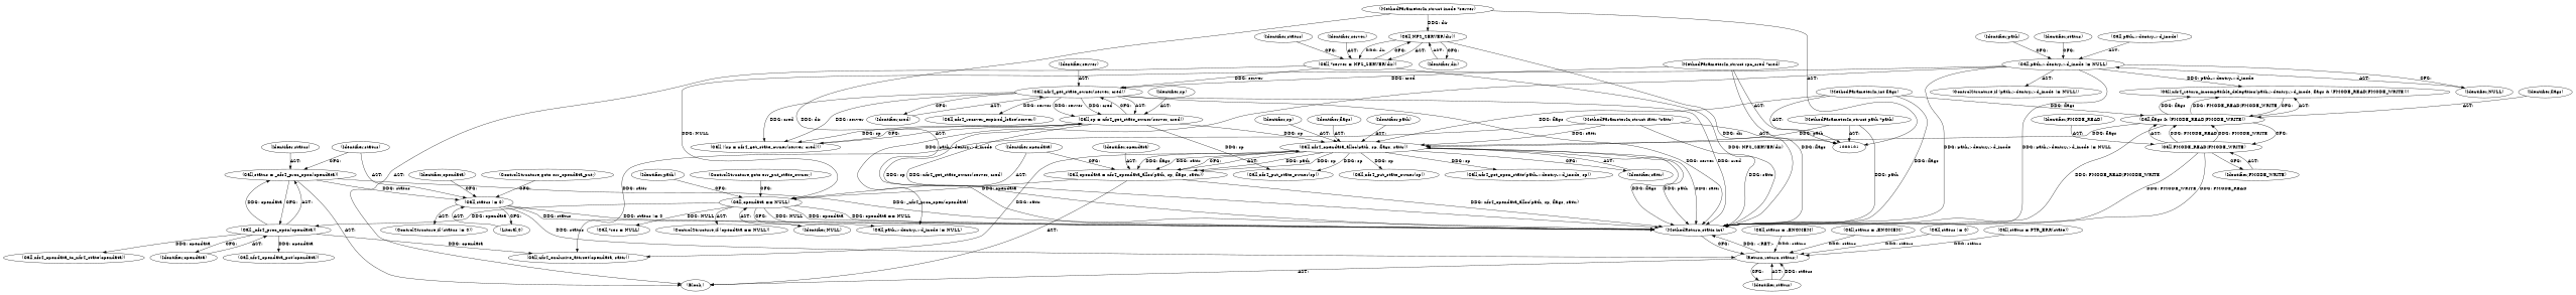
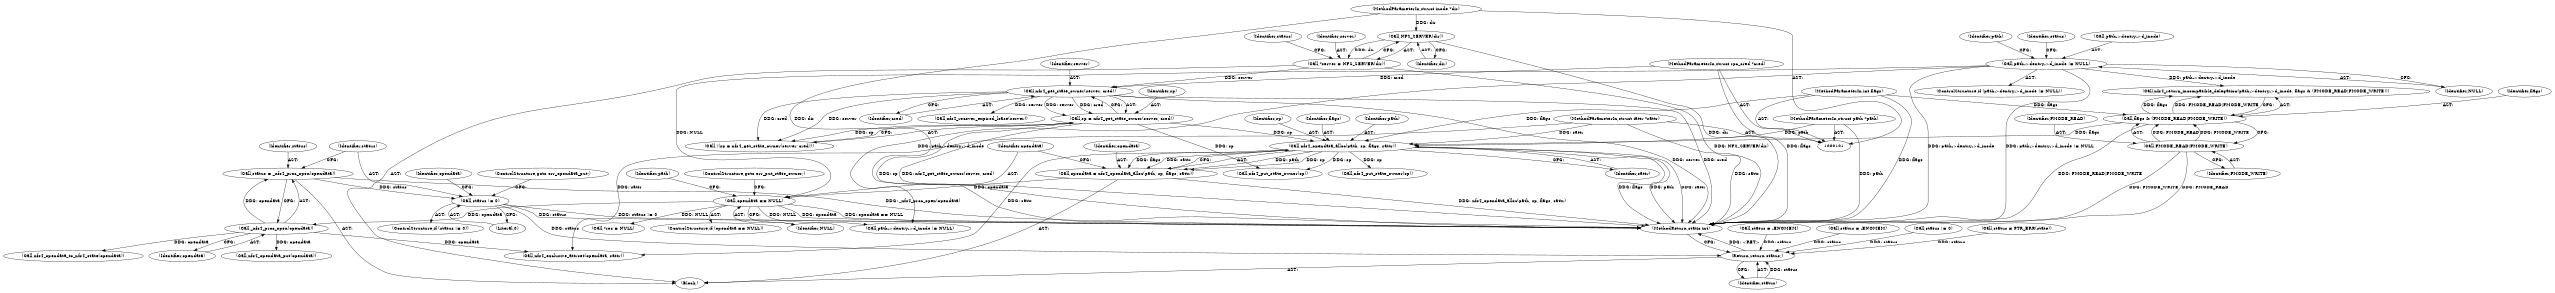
  digraph {
    n1 [label="(Call,status = _nfs4_proc_open(opendata))"]
    n2 [label="(Call,_nfs4_proc_open(opendata))"]
    n3 [label="(Call,status != 0)"]
    n4 [label="(Block,)"]
    n5 [label="(MethodReturn,static int)"]
    n6 [label="(Call,nfs4_exclusive_attrset(opendata, sattr))"]
    n7 [label="(Call,nfs4_opendata_put(opendata))"]
    n8 [label="(Call,nfs4_opendata_to_nfs4_state(opendata))"]
    n9 [label="(Identifier,opendata)"]
    n10 [label="(Return,return status;)"]
    n11 [label="(ControlStructure,if (status != 0))"]
    n12 [label="(Literal,0)"]
    n13 [label="(Call,opendata == NULL)"]
    n14 [label="(ControlStructure,if (opendata == NULL))"]
    n15 [label="(Call,path->dentry->d_inode != NULL)"]
    n16 [label="(Identifier,NULL)"]
    n17 [label="(Call,*res = NULL)"]
    n18 [label="(Call,opendata = nfs4_opendata_alloc(path, sp, flags, sattr))"]
    n19 [label="(Call,nfs4_opendata_alloc(path, sp, flags, sattr))"]
    n20 [label="(Call,nfs4_put_state_owner(sp))"]
-   n21 [label="(Call,nfs4_get_open_state(path->dentry->d_inode, sp))"]
    n22 [label="(Identifier,sattr)"]
    n23 [label="(Call,nfs4_put_state_owner(sp))"]
    n24 [label="(MethodParameterIn,struct path *path)"]
    1000101
    n26 [label="(Call,sp = nfs4_get_state_owner(server, cred))"]
    n27 [label="(Call,nfs4_get_state_owner(server, cred))"]
    n28 [label="(Call,!(sp = nfs4_get_state_owner(server, cred)))"]
    n29 [label="(Call,nfs4_recover_expired_lease(server))"]
    n30 [label="(Identifier,cred)"]
    n31 [label="(Call,*server = NFS_SERVER(dir))"]
    n32 [label="(Call,NFS_SERVER(dir))"]
    n33 [label="(Identifier,dir)"]
-   n34 [label="(MethodParameterIn,struct inode *server)"]
+   n34 [label="(MethodParameterIn,struct inode *dir)"]
    n35 [label="(MethodParameterIn,struct rpc_cred *cred)"]
    n36 [label="(Call,flags & (FMODE_READ|FMODE_WRITE))"]
    n37 [label="(Call,FMODE_READ|FMODE_WRITE)"]
    n38 [label="(Call,nfs4_return_incompatible_delegation(path->dentry->d_inode, flags & (FMODE_READ|FMODE_WRITE)))"]
    n39 [label="(Identifier,FMODE_WRITE)"]
    n40 [label="(MethodParameterIn,int flags)"]
    n41 [label="(MethodParameterIn,struct iattr *sattr)"]
    n42 [label="(Call,path->dentry->d_inode != NULL)"]
    n43 [label="(ControlStructure,if (path->dentry->d_inode != NULL))"]
    n44 [label="(Identifier,NULL)"]
    n45 [label="(Identifier,status)"]
    n46 [label="(Identifier,flags)"]
    n47 [label="(Identifier,sp)"]
    n48 [label="(Identifier,server)"]
    n49 [label="(Identifier,path)"]
    n50 [label="(Identifier,FMODE_READ)"]
    n51 [label="(Identifier,status)"]
    n52 [label="(Identifier,opendata)"]
    n53 [label="(ControlStructure,goto err_put_state_owner;)"]
    n54 [label="(Identifier,opendata)"]
    n55 [label="(Identifier,server)"]
    n56 [label="(Identifier,status)"]
    n57 [label="(Identifier,status)"]
    n58 [label="(Identifier,status)"]
    n59 [label="(Call,status = -ENOMEM)"]
    n60 [label="(Call,status = -ENOMEM)"]
    n61 [label="(Identifier,path)"]
    n62 [label="(Identifier,sp)"]
    n63 [label="(Call,status != 0)"]
    n64 [label="(Identifier,flags)"]
    n65 [label="(Call,path->dentry->d_inode)"]
    n66 [label="(Call,status = PTR_ERR(state))"]
    n67 [label="(Identifier,opendata)"]
    n68 [label="(ControlStructure,goto err_opendata_put;)"]
    n69 [label="(Identifier,path)"]
    n1 -> n2 [label="CFG: "]
    n1 -> n3 [label="DDG: status"]
    n1 -> n4 [label="AST: "]
    n1 -> n5 [label="DDG: _nfs4_proc_open(opendata)"]
    n2 -> n1 [label="AST: "]
    n2 -> n1 [label="DDG: opendata"]
    n2 -> n6 [label="DDG: opendata"]
    n2 -> n7 [label="DDG: opendata"]
    n2 -> n8 [label="DDG: opendata"]
    n2 -> n9 [label="CFG: "]
    n3 -> n5 [label="DDG: status"]
    n3 -> n5 [label="DDG: status != 0"]
    n3 -> n10 [label="DDG: status"]
    n3 -> n11 [label="AST: "]
    n3 -> n12 [label="CFG: "]
    n5 -> n10 [label="CFG: "]
    n9 -> n2 [label="AST: "]
    n10 -> n4 [label="AST: "]
    n10 -> n5 [label="DDG: <RET>"]
    n10 -> n45 [label="CFG: "]
    n12 -> n3 [label="AST: "]
    n13 -> n2 [label="DDG: opendata"]
    n13 -> n5 [label="DDG: opendata == NULL"]
    n13 -> n5 [label="DDG: opendata"]
    n13 -> n14 [label="AST: "]
    n13 -> n15 [label="DDG: NULL"]
    n13 -> n16 [label="CFG: "]
    n13 -> n17 [label="DDG: NULL"]
    n16 -> n13 [label="AST: "]
    n18 -> n4 [label="AST: "]
    n18 -> n5 [label="DDG: nfs4_opendata_alloc(path, sp, flags, sattr)"]
    n18 -> n13 [label="DDG: opendata"]
    n18 -> n19 [label="CFG: "]
    n19 -> n5 [label="DDG: flags"]
    n19 -> n5 [label="DDG: path"]
    n19 -> n5 [label="DDG: sattr"]
    n19 -> n6 [label="DDG: sattr"]
    n19 -> n18 [label="AST: "]
    n19 -> n18 [label="DDG: path"]
    n19 -> n18 [label="DDG: sp"]
    n19 -> n18 [label="DDG: flags"]
    n19 -> n18 [label="DDG: sattr"]
    n19 -> n20 [label="DDG: sp"]
-   n19 -> n21 [label="DDG: sp"]
    n19 -> n22 [label="CFG: "]
    n19 -> n23 [label="DDG: sp"]
    n22 -> n19 [label="AST: "]
    n24 -> n5 [label="DDG: path"]
    n24 -> n19 [label="DDG: path"]
    n24 -> 1000101 [label="AST: "]
    n26 -> n5 [label="DDG: nfs4_get_state_owner(server, cred)"]
    n26 -> n5 [label="DDG: sp"]
    n26 -> n19 [label="DDG: sp"]
    n26 -> n20 [label="DDG: sp"]
    n26 -> n27 [label="CFG: "]
    n26 -> n28 [label="AST: "]
    n26 -> n28 [label="DDG: sp"]
    n27 -> n5 [label="DDG: server"]
    n27 -> n5 [label="DDG: cred"]
    n27 -> n26 [label="AST: "]
    n27 -> n26 [label="DDG: server"]
    n27 -> n26 [label="DDG: cred"]
    n27 -> n28 [label="DDG: server"]
    n27 -> n28 [label="DDG: cred"]
    n27 -> n29 [label="DDG: server"]
    n27 -> n30 [label="CFG: "]
    n28 -> n26 [label="CFG: "]
    n30 -> n27 [label="AST: "]
    n31 -> n4 [label="AST: "]
    n31 -> n5 [label="DDG: NFS_SERVER(dir)"]
    n31 -> n27 [label="DDG: server"]
    n31 -> n32 [label="CFG: "]
    n32 -> n5 [label="DDG: dir"]
    n32 -> n31 [label="AST: "]
    n32 -> n31 [label="DDG: dir"]
    n32 -> n33 [label="CFG: "]
    n33 -> n32 [label="AST: "]
    n34 -> n5 [label="DDG: dir"]
    n34 -> 1000101 [label="AST: "]
    n34 -> n32 [label="DDG: dir"]
    n35 -> n5 [label="DDG: flags"]
    n35 -> 1000101 [label="AST: "]
    n35 -> n27 [label="DDG: cred"]
    n36 -> n5 [label="DDG: FMODE_READ|FMODE_WRITE"]
    n36 -> n19 [label="DDG: flags"]
    n36 -> n37 [label="CFG: "]
    n36 -> n38 [label="AST: "]
    n36 -> n38 [label="DDG: flags"]
    n36 -> n38 [label="DDG: FMODE_READ|FMODE_WRITE"]
    n37 -> n5 [label="DDG: FMODE_WRITE"]
    n37 -> n5 [label="DDG: FMODE_READ"]
    n37 -> n36 [label="AST: "]
    n37 -> n36 [label="DDG: FMODE_READ"]
    n37 -> n36 [label="DDG: FMODE_WRITE"]
    n37 -> n39 [label="CFG: "]
    n38 -> n36 [label="CFG: "]
    n39 -> n37 [label="AST: "]
    n40 -> n5 [label="DDG: flags"]
    n40 -> n19 [label="DDG: flags"]
    n40 -> 1000101 [label="AST: "]
    n40 -> n36 [label="DDG: flags"]
    n41 -> n5 [label="DDG: sattr"]
    n41 -> n6 [label="DDG: sattr"]
    n41 -> n19 [label="DDG: sattr"]
    n41 -> 1000101 [label="AST: "]
    n42 -> n5 [label="DDG: path->dentry->d_inode != NULL"]
    n42 -> n5 [label="DDG: path->dentry->d_inode"]
    n42 -> n13 [label="DDG: NULL"]
    n42 -> n15 [label="DDG: path->dentry->d_inode"]
    n42 -> n38 [label="DDG: path->dentry->d_inode"]
    n42 -> n43 [label="AST: "]
    n42 -> n44 [label="CFG: "]
    n44 -> n42 [label="AST: "]
    n45 -> n10 [label="AST: "]
    n45 -> n10 [label="DDG: status"]
    n46 -> n36 [label="AST: "]
    n47 -> n26 [label="AST: "]
    n48 -> n31 [label="AST: "]
    n49 -> n42 [label="CFG: "]
    n50 -> n37 [label="AST: "]
    n51 -> n31 [label="CFG: "]
    n52 -> n13 [label="AST: "]
    n52 -> n18 [label="CFG: "]
    n53 -> n13 [label="CFG: "]
    n54 -> n18 [label="AST: "]
    n55 -> n27 [label="AST: "]
    n56 -> n42 [label="CFG: "]
    n57 -> n1 [label="AST: "]
    n58 -> n1 [label="CFG: "]
    n58 -> n3 [label="AST: "]
    n59 -> n10 [label="DDG: status"]
    n60 -> n10 [label="DDG: status"]
    n61 -> n13 [label="CFG: "]
    n62 -> n19 [label="AST: "]
    n63 -> n10 [label="DDG: status"]
    n64 -> n19 [label="AST: "]
    n65 -> n42 [label="AST: "]
    n66 -> n10 [label="DDG: status"]
    n67 -> n3 [label="CFG: "]
    n68 -> n3 [label="CFG: "]
    n69 -> n19 [label="AST: "]
  }
